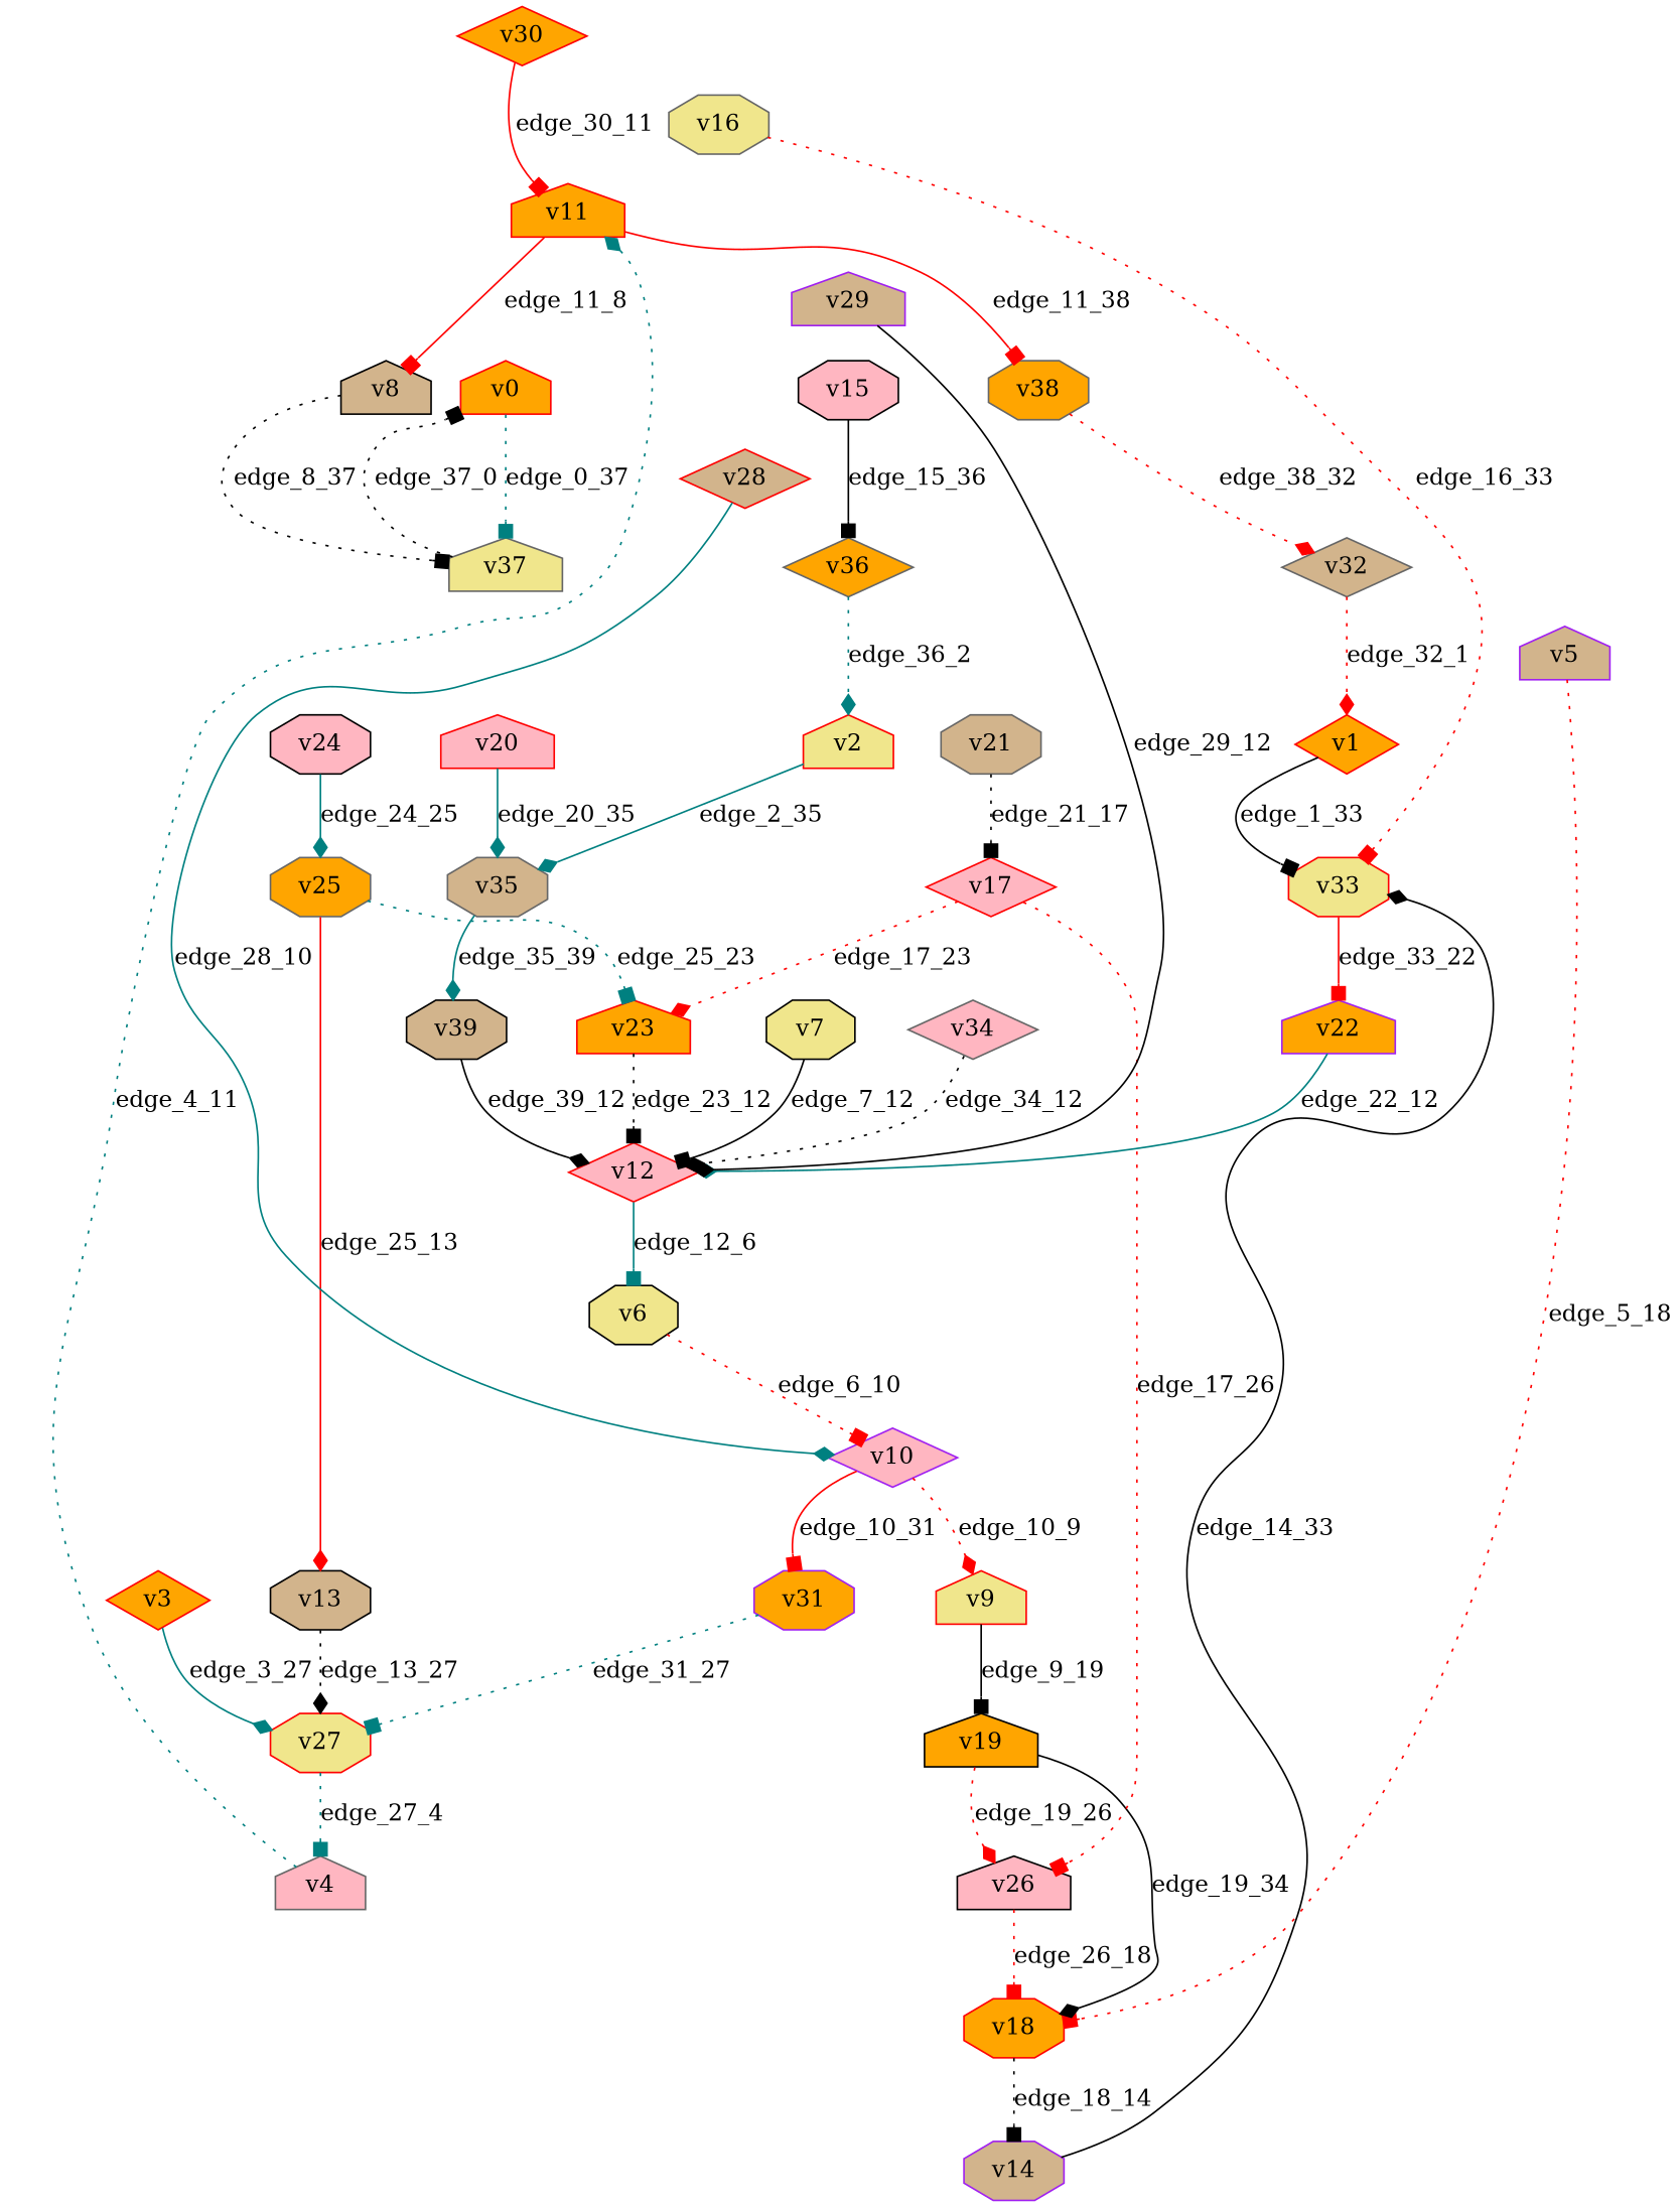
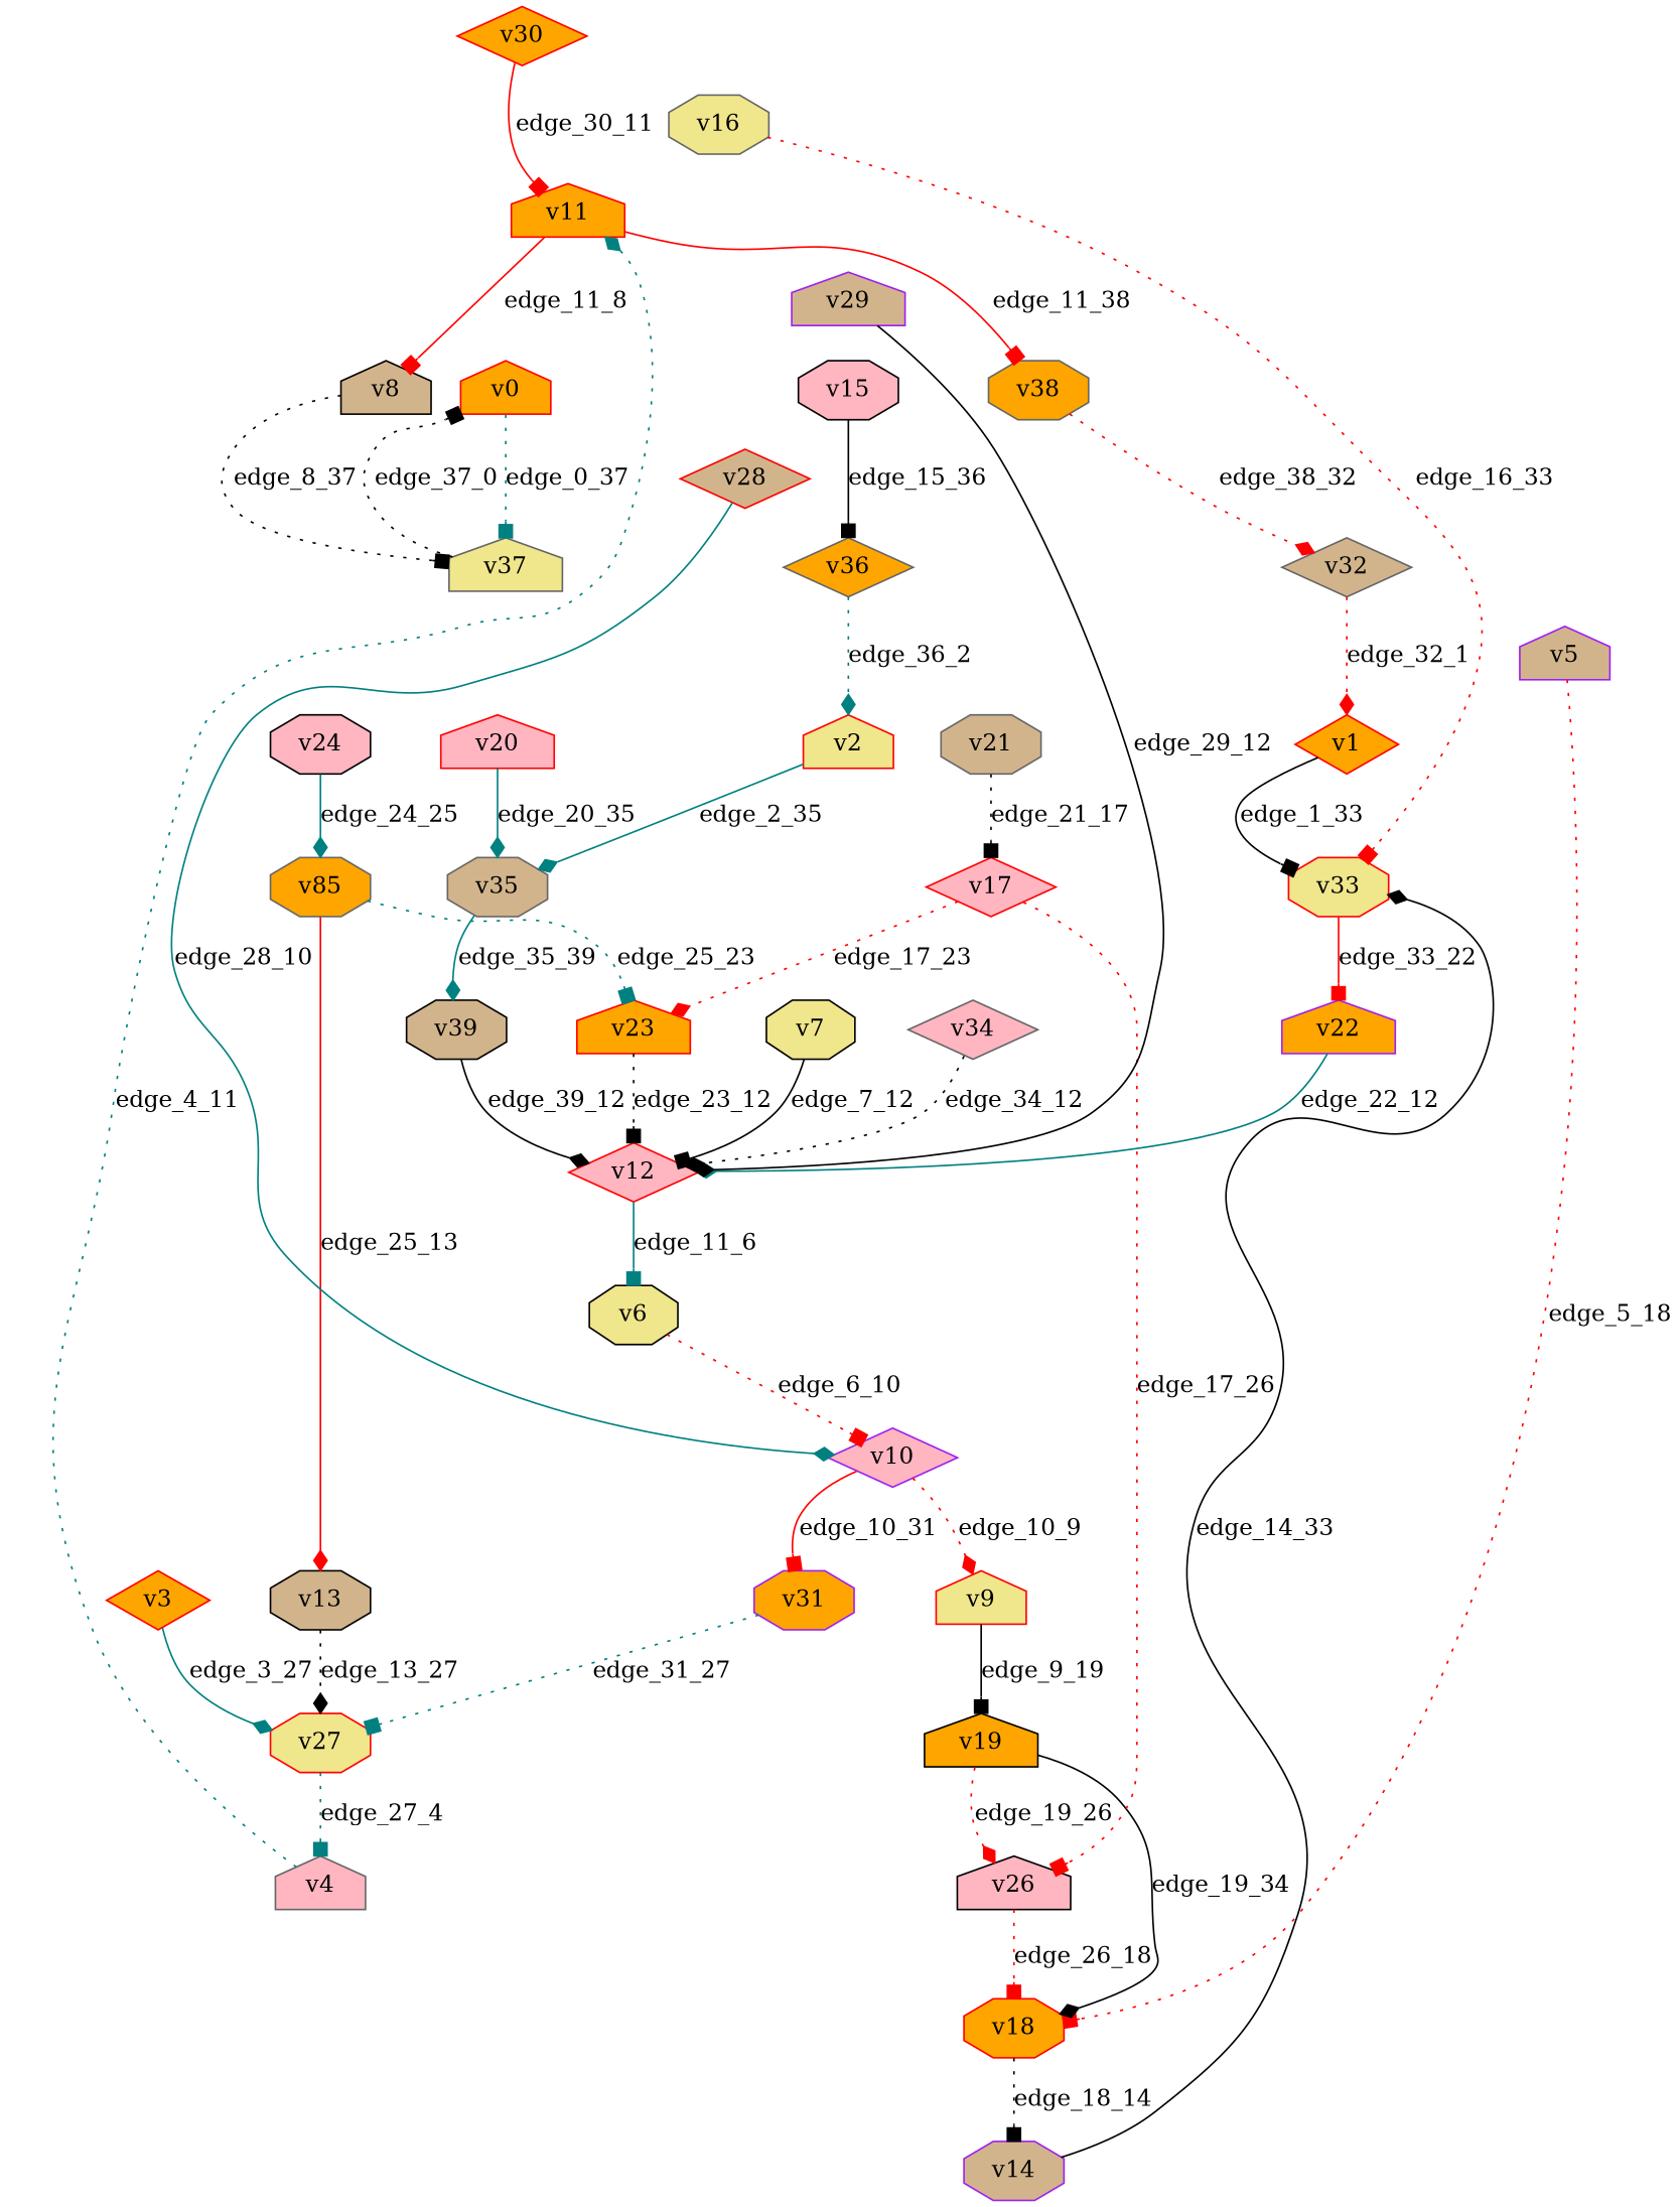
  digraph {
    node [color=red fillcolor=orange player=1 shape=octagon style=filled]
    edge [arrowhead=box color=red style=dotted]
    v0 [player=0 shape=house]
    v37 [color=gray40 fillcolor=khaki player=-1 shape=house]
    v1 [shape=diamond]
    v33 [fillcolor=khaki player=-1]
    v22 [color=purple shape=house]
    v2 [fillcolor=khaki player=0 shape=house]
    v35 [color=gray40 fillcolor=tan player=-1]
    v39 [color=black fillcolor=tan player=0]
    v3 [shape=diamond]
    v27 [fillcolor=khaki player=-1]
    v4 [color=gray40 fillcolor=lightpink player=0 shape=house]
    v11 [player=-1 shape=house]
    v8 [color=black fillcolor=tan player=0 shape=house]
    v38 [color=gray40]
    v5 [color=purple fillcolor=tan shape=house]
    v18 [player=-1]
    v14 [color=purple fillcolor=tan player=0]
    v6 [color=black fillcolor=khaki]
    v10 [color=purple fillcolor=lightpink player=-1 shape=diamond]
    v9 [fillcolor=khaki shape=house]
    v31 [color=purple]
    v7 [color=black fillcolor=khaki player=0]
    v12 [fillcolor=lightpink player=-1 shape=diamond]
    v19 [color=black player=-1 shape=house]
    v26 [color=black fillcolor=lightpink player=0 shape=house]
    v32 [color=gray40 fillcolor=tan player=-1 shape=diamond]
    v13 [color=black fillcolor=tan]
    v15 [color=black fillcolor=lightpink]
    v36 [color=gray40 player=-1 shape=diamond]
    v16 [color=gray40 fillcolor=khaki player=0]
    v17 [fillcolor=lightpink player=-1 shape=diamond]
    v23 [shape=house]
    v34 [color=gray40 fillcolor=lightpink player=0 shape=diamond]
    v20 [fillcolor=lightpink shape=house]
    v21 [color=gray40 fillcolor=tan player=0]
    v24 [color=black fillcolor=lightpink player=0]
-   v25 [color=gray40 player=-1]
+   v25 [color=gray40 player=-1 label=v85]
    v28 [fillcolor=tan shape=diamond]
    v29 [color=purple fillcolor=tan player=0 shape=house]
    v30 [shape=diamond]
    v0 -> v37 [color=teal discount=0.555199 label=edge_0_37 weight=8.833826]
    v37 -> v0 [color=black label=edge_37_0 probability=1.000000]
    v1 -> v33 [color=black discount=0.199810 label=edge_1_33 style=solid weight=-7.118110]
    v33 -> v22 [label=edge_33_22 probability=1.000000 style=solid]
    v22 -> v12 [arrowhead=diamond color=teal discount=0.424623 label=edge_22_12 style=solid weight=-2.145937]
    v2 -> v35 [arrowhead=diamond color=teal discount=0.314845 label=edge_2_35 style=solid weight=-4.371321]
    v35 -> v39 [arrowhead=diamond color=teal label=edge_35_39 probability=1.000000 style=solid]
    v39 -> v12 [arrowhead=diamond color=black discount=0.650471 label=edge_39_12 style=solid weight=9.923634]
    v3 -> v27 [arrowhead=diamond color=teal discount=0.502430 label=edge_3_27 style=solid weight=6.904710]
    v27 -> v4 [color=teal label=edge_27_4 probability=1.000000]
    v4 -> v11 [arrowhead=diamond color=teal discount=0.377363 label=edge_4_11 weight=-0.150702]
    v11 -> v8 [label=edge_11_8 probability=0.657366 style=solid]
    v11 -> v38 [label=edge_11_38 probability=0.342634 style=solid]
    v8 -> v37 [color=black discount=0.877878 label=edge_8_37 weight=-5.599848]
    v38 -> v32 [arrowhead=diamond discount=0.847449 label=edge_38_32 weight=0.454868]
    v5 -> v18 [discount=0.267013 label=edge_5_18 weight=-4.878587]
    v18 -> v14 [color=black label=edge_18_14 probability=1.000000]
    v14 -> v33 [arrowhead=diamond color=black discount=0.517836 label=edge_14_33 style=solid weight=-1.508176]
    v6 -> v10 [discount=0.608244 label=edge_6_10 weight=-7.511899]
    v10 -> v9 [arrowhead=diamond label=edge_10_9 probability=0.519730]
    v10 -> v31 [label=edge_10_31 probability=0.480270 style=solid]
    v9 -> v19 [color=black discount=0.562522 label=edge_9_19 style=solid weight=8.239502]
    v31 -> v27 [color=teal discount=0.610535 label=edge_31_27 weight=-8.562487]
    v7 -> v12 [color=black discount=0.879973 label=edge_7_12 style=solid weight=5.211328]
-   v12 -> v6 [color=teal label=edge_12_6 probability=1.000000 style=solid]
+   v12 -> v6 [color=teal label=edge_11_6 probability=1.000000 style=solid]
    v19 -> v18 [arrowhead=diamond color=black label=edge_19_34 probability=0.354713 style=solid]
    v19 -> v26 [arrowhead=diamond label=edge_19_26 probability=0.645287]
    v26 -> v18 [discount=0.101943 label=edge_26_18 weight=5.987731]
    v32 -> v1 [arrowhead=diamond label=edge_32_1 probability=1.000000]
    v13 -> v27 [arrowhead=diamond color=black discount=0.644828 label=edge_13_27 weight=7.088241]
    v15 -> v36 [color=black discount=0.224372 label=edge_15_36 style=solid weight=7.752195]
    v36 -> v2 [arrowhead=diamond color=teal label=edge_36_2 probability=1.000000]
    v16 -> v33 [discount=0.856885 label=edge_16_33 weight=-1.483247]
    v17 -> v26 [label=edge_17_26 probability=0.497546]
    v17 -> v23 [arrowhead=diamond label=edge_17_23 probability=0.502454]
    v23 -> v12 [color=black discount=0.285744 label=edge_23_12 weight=9.506765]
    v34 -> v12 [arrowhead=diamond color=black discount=0.818762 label=edge_34_12 weight=3.283830]
    v20 -> v35 [arrowhead=diamond color=teal discount=0.208265 label=edge_20_35 style=solid weight=9.944539]
    v21 -> v17 [color=black discount=0.144186 label=edge_21_17 weight=1.439614]
    v24 -> v25 [arrowhead=diamond color=teal discount=0.546078 label=edge_24_25 style=solid weight=2.710978]
    v25 -> v13 [arrowhead=diamond label=edge_25_13 probability=0.594962 style=solid]
    v25 -> v23 [color=teal label=edge_25_23 probability=0.405038]
    v28 -> v10 [arrowhead=diamond color=teal discount=0.329378 label=edge_28_10 style=solid weight=-4.939934]
    v29 -> v12 [arrowhead=diamond color=black discount=0.822676 label=edge_29_12 style=solid weight=-0.733039]
    v30 -> v11 [discount=0.122815 label=edge_30_11 style=solid weight=0.904392]
  }
